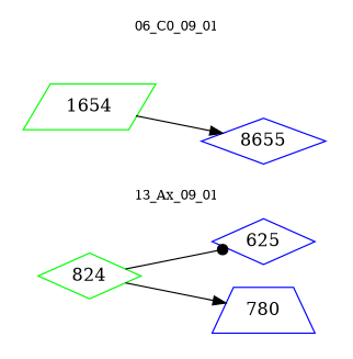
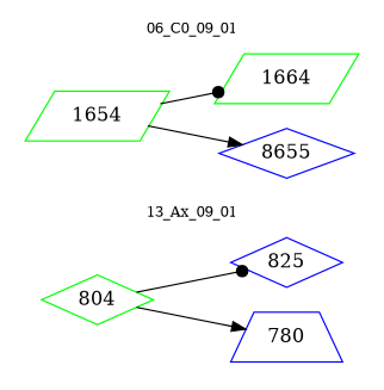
  digraph {
    rankdir=LR
    node [color=green shape=diamond]
    edge [arrowhead=normal color=black]
-   n1 [label=824]
+   n1 [label=804]
    n2 [color=blue label=780 shape=trapezium]
-   n3 [color=blue label=625]
+   n3 [color=blue label=825]
    n4 [label=1654 shape=parallelogram]
    n5 [color=blue label=8655]
+   n6 [label=1664 shape=parallelogram]
    subgraph cluster_1 {
      color=white
      fontsize=10
      label="13_Ax_09_01"
      n1
      n2
      n3
    }
    subgraph cluster_2 {
      color=white
      fontsize=10
      label="06_C0_09_01"
      n4
      n5
+     n6
    }
    n1 -> n2
    n1 -> n3 [arrowhead=dot]
    n4 -> n5
+   n4 -> n6 [arrowhead=dot]
  }
